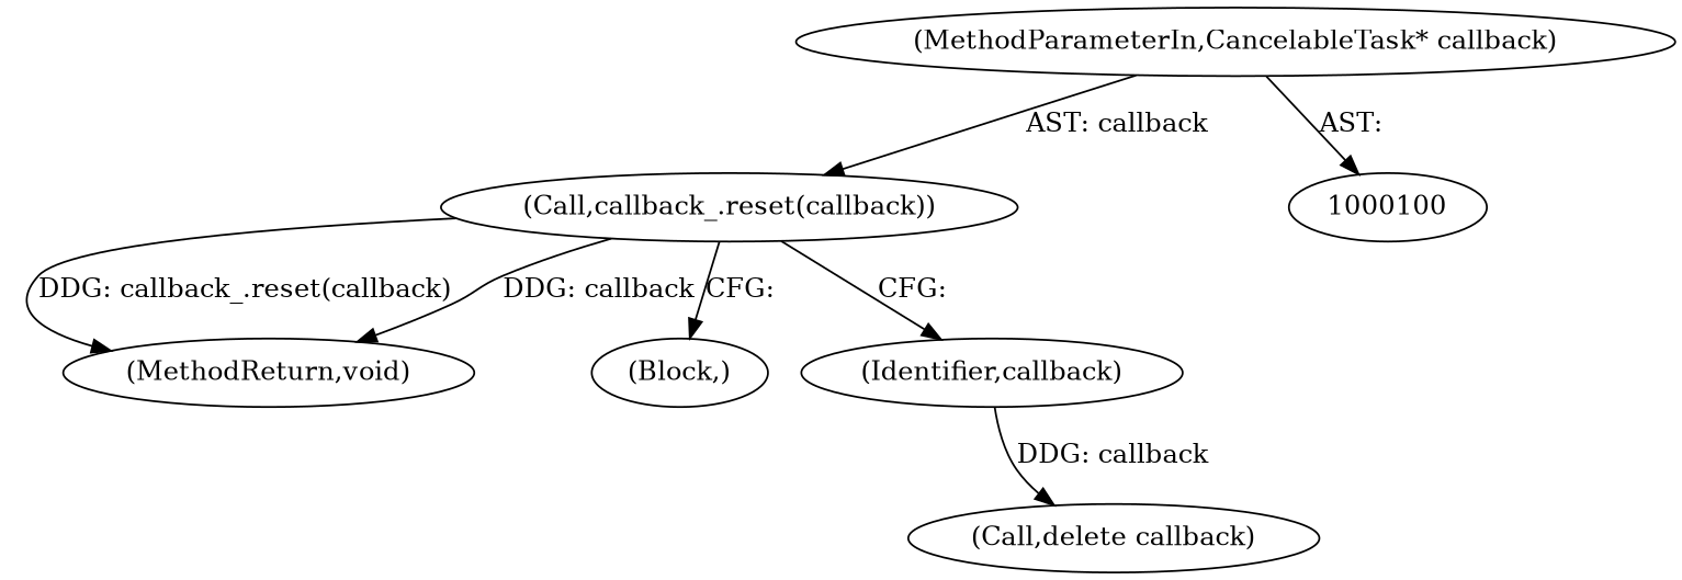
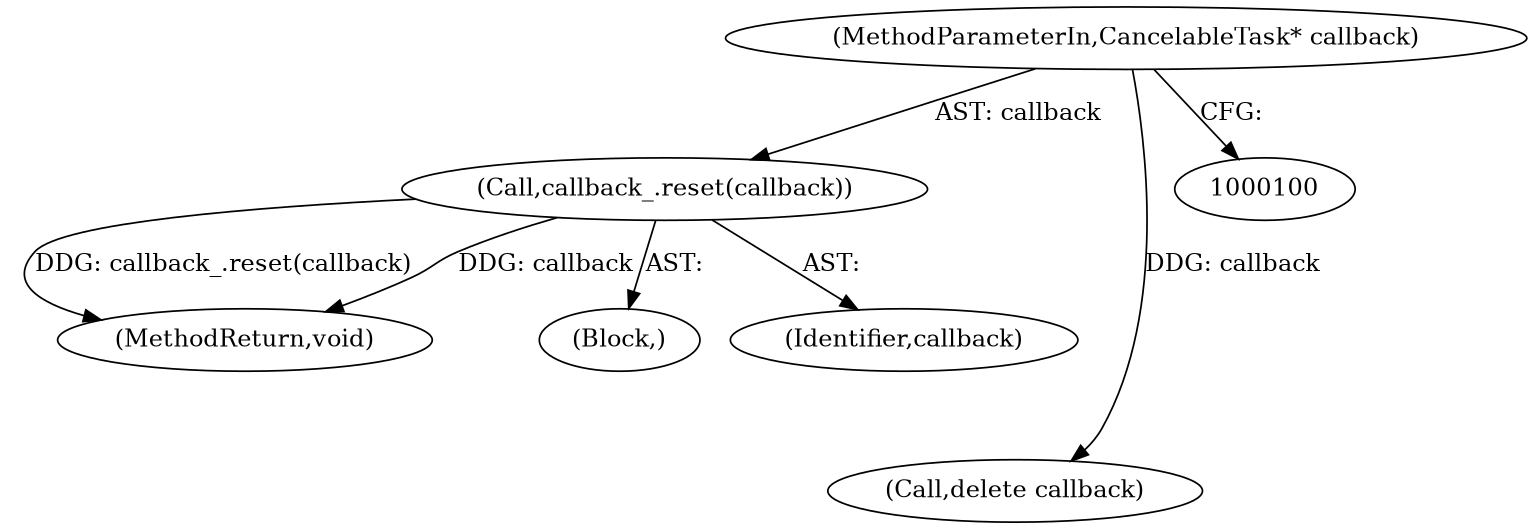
  digraph {
    n1 [label="(Call,callback_.reset(callback))"]
    n2 [label="(MethodReturn,void)"]
    n3 [label="(Block,)"]
    n4 [label="(Identifier,callback)"]
    n5 [label="(MethodParameterIn,CancelableTask* callback)"]
    n6 [label="(Call,delete callback)"]
    1000100
    n1 -> n2 [label="DDG: callback_.reset(callback)"]
    n1 -> n2 [label="DDG: callback"]
-   n1 -> n3 [label="CFG: "]
-   n1 -> n4 [label="CFG: "]
+   n1 -> n3 [label="AST: "]
+   n1 -> n4 [label="AST: "]
    n5 -> n1 [label="AST: callback"]
-   n4 -> n6 [label="DDG: callback"]
-   n5 -> 1000100 [label="AST: "]
+   n5 -> n6 [label="DDG: callback"]
+   n5 -> 1000100 [label="CFG: "]
  }
